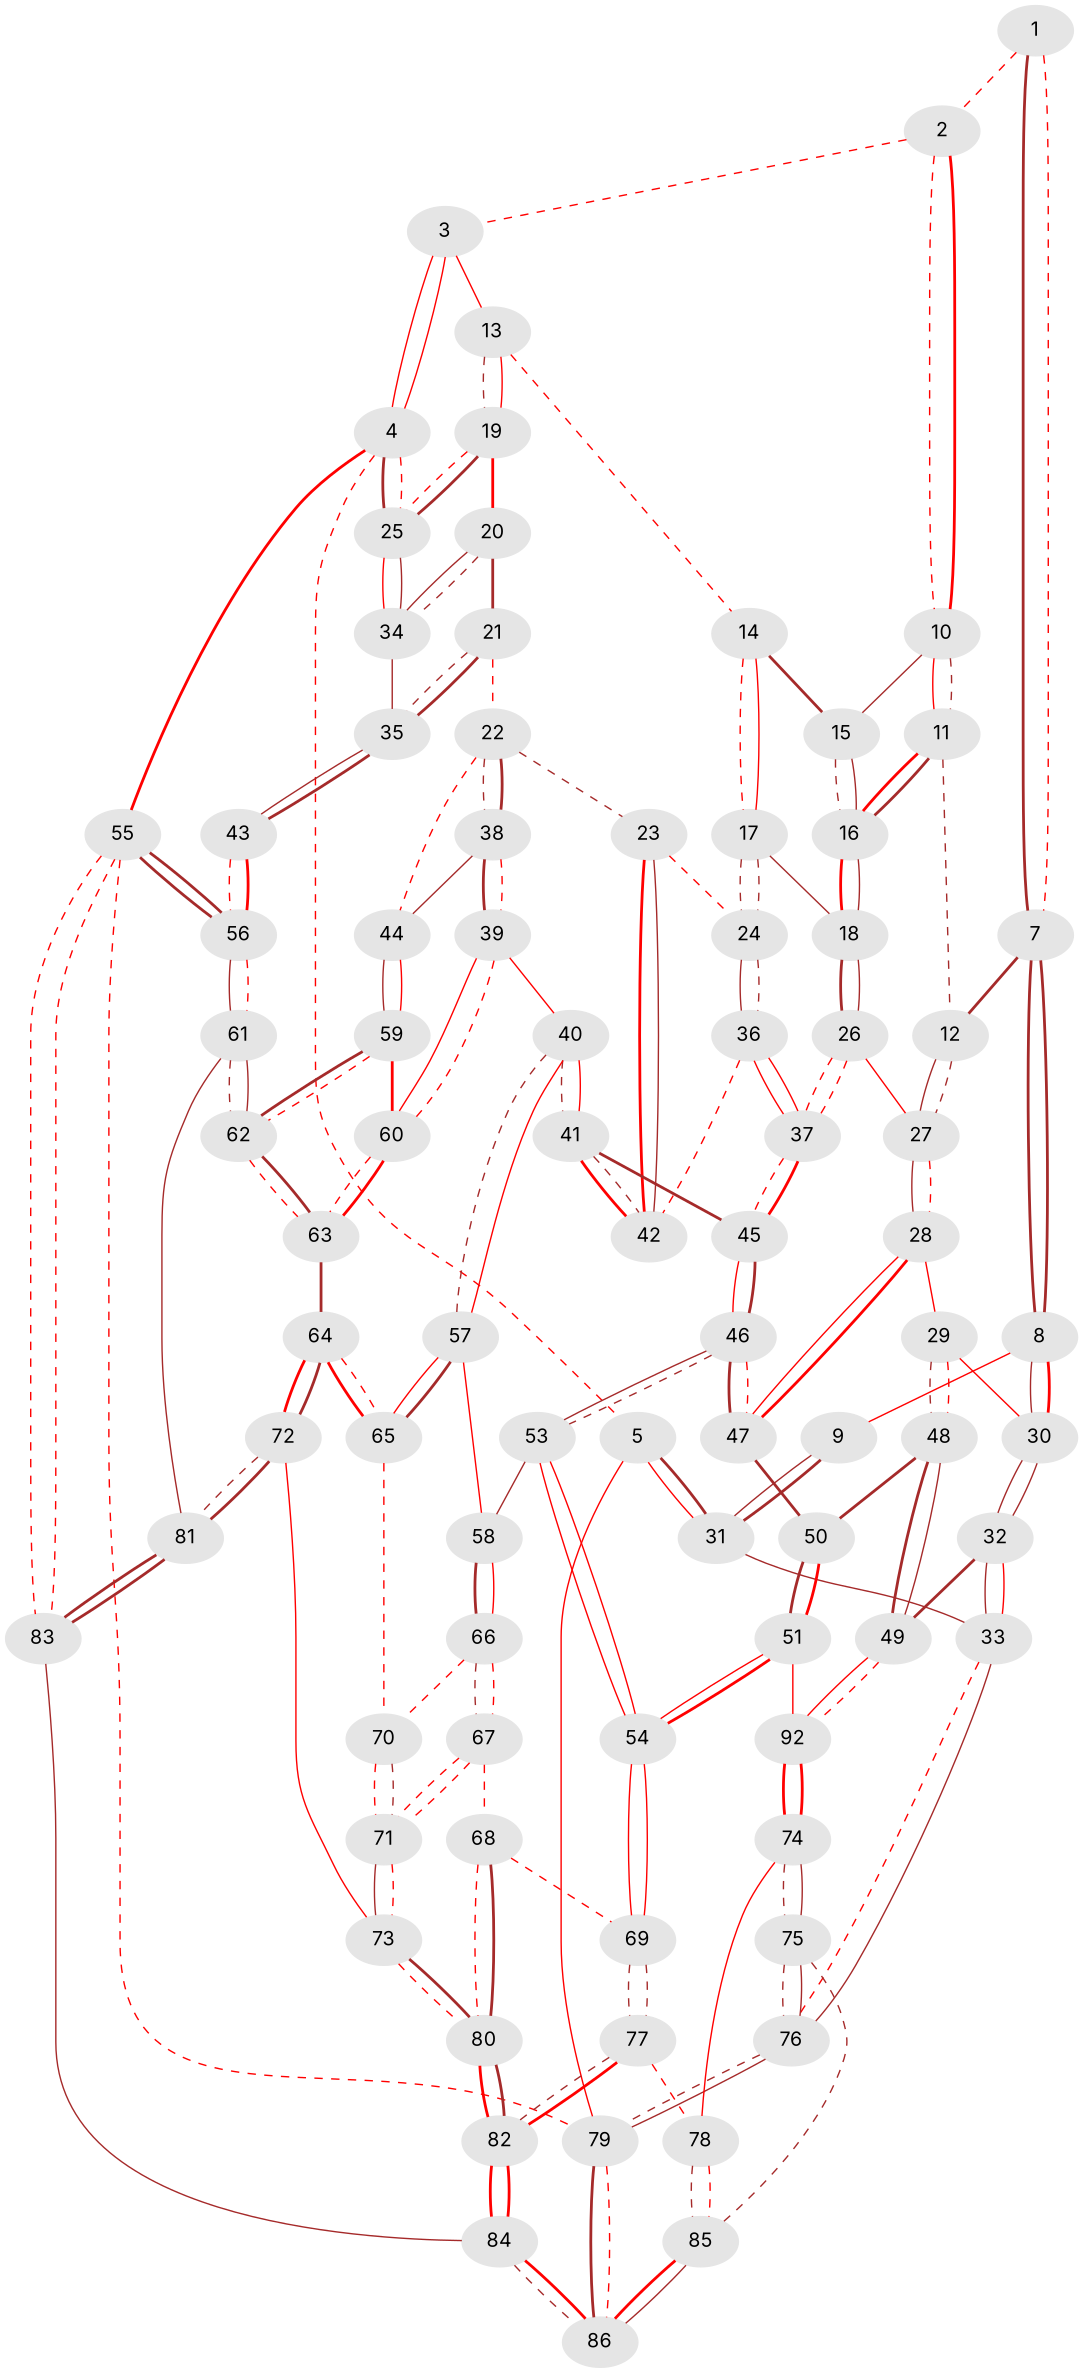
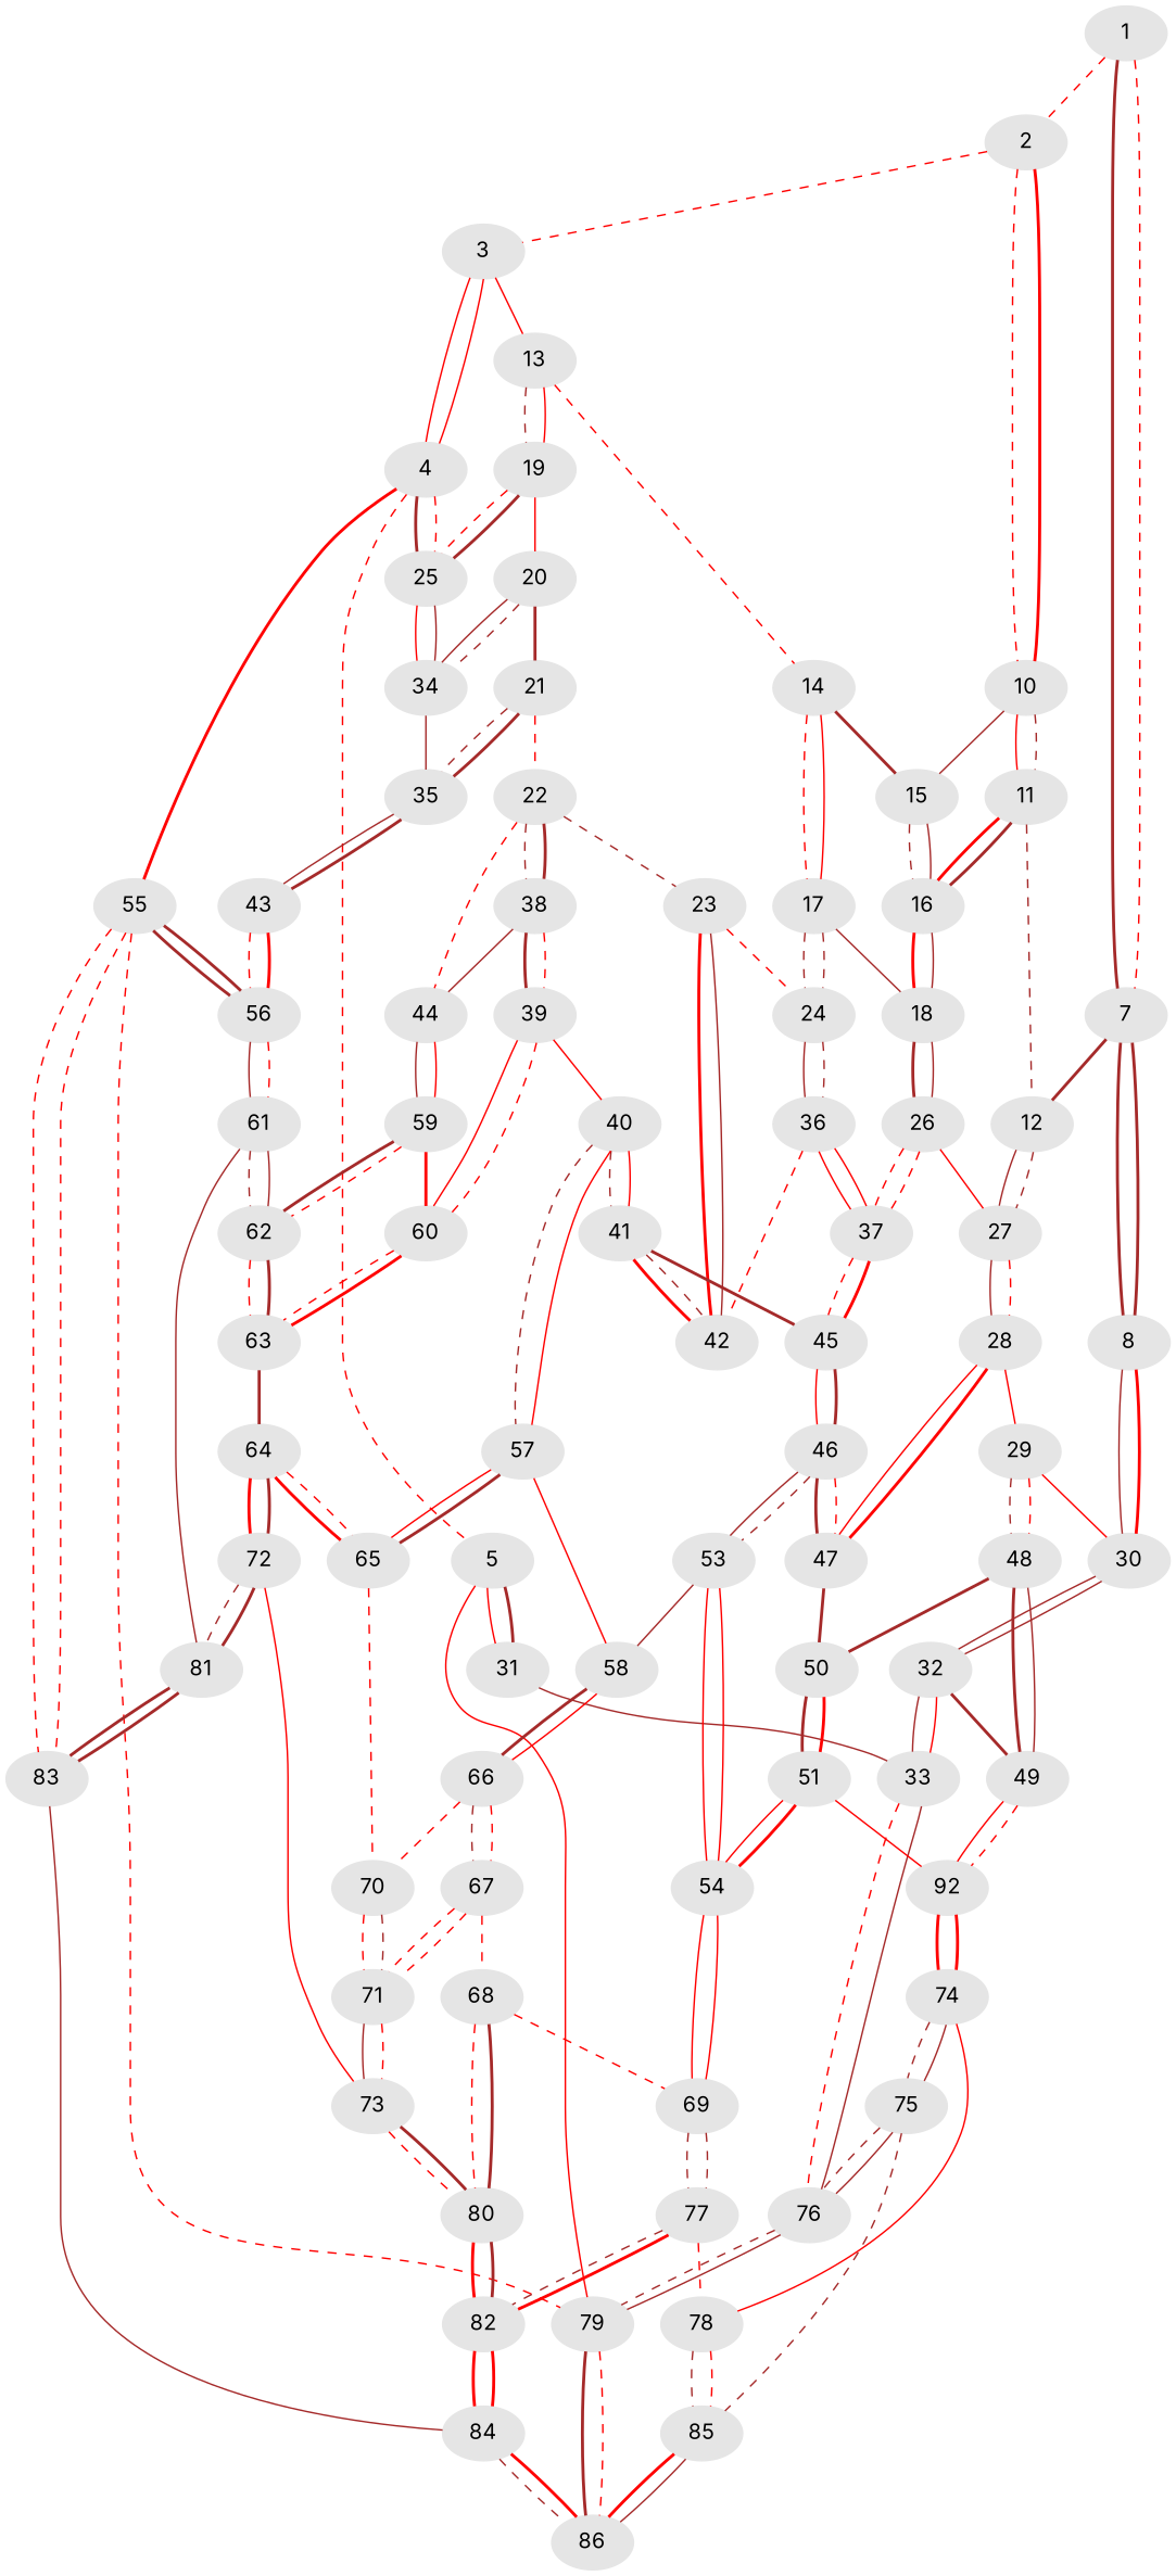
  graph {
    fontname=Inter
    node [color=gray90 fontname=Inter style=filled]
    edge [color=red fontname=Inter style=dashed]
    1
    2
    7
    3
    10
    8
    12
    4
    13
    11
    15
    5
    25
    55
    14
    19
    31
    79
    34
    56
    83
    33
    86
-   9
    30
    27
    32
    16
    18
    28
    17
    20
    24
    26
    36
    37
    21
    22
    35
    23
    38
    44
    43
    42
    39
    45
    29
    47
    48
    50
    49
    76
    n53 [label=92]
    46
    40
    60
    59
    41
    57
    63
    58
    65
    61
    62
    53
    54
    51
    74
    69
    75
    78
    66
    77
    84
    81
    70
    67
    64
    72
    73
    71
    68
    80
    82
    85
    1 -- 2
    1 -- 7 [color=brown style=bold]
    1 -- 7
    2 -- 3
    2 -- 10
    2 -- 10 [style=bold]
    7 -- 8 [color=brown style=bold]
    7 -- 8 [color=brown style=bold]
    7 -- 12 [color=brown style=bold]
    3 -- 4 [style=solid]
    3 -- 4 [style=solid]
    3 -- 13 [style=solid]
    10 -- 11 [style=solid]
    10 -- 11 [color=brown]
    10 -- 15 [color=brown style=solid]
-   8 -- 9 [style=solid]
    8 -- 30 [color=brown style=solid]
    8 -- 30 [style=bold]
    12 -- 27 [color=brown style=solid]
    12 -- 27 [color=brown]
    4 -- 5
    4 -- 25 [color=brown style=bold]
    4 -- 25
    4 -- 55 [style=bold]
    13 -- 14
    13 -- 19 [color=brown]
    13 -- 19 [style=solid]
    11 -- 12 [color=brown]
    11 -- 16 [style=bold]
    11 -- 16 [color=brown style=bold]
    15 -- 16 [color=brown]
    15 -- 16 [color=brown style=solid]
    5 -- 31 [style=solid]
    5 -- 31 [color=brown style=bold]
    5 -- 79 [style=solid]
    25 -- 34 [style=solid]
    25 -- 34 [color=brown style=solid]
    55 -- 79
    55 -- 56 [color=brown style=bold]
    55 -- 56 [color=brown style=bold]
    55 -- 83
    55 -- 83
    14 -- 15 [color=brown style=bold]
    14 -- 17
    14 -- 17 [style=solid]
    19 -- 25
    19 -- 25 [color=brown style=bold]
-   19 -- 20 [style=bold]
+   19 -- 20 [style=solid]
    31 -- 33 [color=brown style=solid]
    79 -- 86 [color=brown style=bold]
    79 -- 86
    34 -- 35 [color=brown style=solid]
    56 -- 61 [color=brown style=solid]
    56 -- 61
    83 -- 84 [color=brown style=solid]
    33 -- 76
    33 -- 76 [color=brown style=solid]
-   9 -- 31 [color=brown style=solid]
-   9 -- 31 [color=brown style=bold]
    30 -- 32 [color=brown style=solid]
    30 -- 32 [color=brown style=solid]
    27 -- 28 [color=brown style=solid]
    27 -- 28
    32 -- 33 [color=brown style=solid]
    32 -- 33 [style=solid]
    32 -- 49 [color=brown style=bold]
    16 -- 18 [style=bold]
    16 -- 18 [color=brown style=solid]
    18 -- 26 [color=brown style=bold]
    18 -- 26 [color=brown style=solid]
    28 -- 29 [style=solid]
    28 -- 47 [style=solid]
    28 -- 47 [style=bold]
    17 -- 18 [color=brown style=solid]
    17 -- 24 [color=brown]
    17 -- 24 [color=brown]
    20 -- 34 [color=brown style=solid]
    20 -- 34 [color=brown]
    20 -- 21 [color=brown style=bold]
    24 -- 36 [color=brown style=solid]
    24 -- 36 [color=brown]
    26 -- 27 [style=solid]
    26 -- 37
    26 -- 37
    36 -- 37 [style=solid]
    36 -- 37 [style=solid]
    36 -- 42
    37 -- 45
    37 -- 45 [style=bold]
    21 -- 22
    21 -- 35 [color=brown]
    21 -- 35 [color=brown style=bold]
    22 -- 23 [color=brown]
    22 -- 38 [color=brown]
    22 -- 38 [color=brown style=bold]
    22 -- 44
    35 -- 43 [color=brown style=solid]
    35 -- 43 [color=brown style=bold]
    23 -- 24
    23 -- 42 [style=bold]
    23 -- 42 [color=brown style=solid]
    38 -- 44 [color=brown style=solid]
    38 -- 39 [color=brown style=bold]
    38 -- 39
    44 -- 59 [color=brown style=solid]
    44 -- 59 [style=solid]
    43 -- 56
    43 -- 56 [style=bold]
    39 -- 40 [style=solid]
    39 -- 60 [style=solid]
    39 -- 60
    45 -- 46 [style=solid]
    45 -- 46 [color=brown style=bold]
    29 -- 30 [style=solid]
    29 -- 48 [color=brown]
    29 -- 48
    47 -- 50 [color=brown style=bold]
    48 -- 50 [color=brown style=bold]
    48 -- 49 [color=brown style=bold]
    48 -- 49 [color=brown style=solid]
    50 -- 51 [color=brown style=bold]
    50 -- 51 [style=bold]
    49 -- n53 [style=solid]
    49 -- n53
    76 -- 79 [color=brown]
    76 -- 79 [color=brown style=solid]
    n53 -- 74 [style=bold]
    n53 -- 74 [style=bold]
    46 -- 47 [color=brown style=bold]
    46 -- 47
    46 -- 53 [color=brown style=solid]
    46 -- 53 [color=brown]
    40 -- 41 [color=brown]
    40 -- 41 [style=solid]
    40 -- 57 [color=brown]
    40 -- 57 [style=solid]
    60 -- 63
    60 -- 63 [style=bold]
    59 -- 60 [style=bold]
    59 -- 62 [color=brown style=bold]
    59 -- 62
    41 -- 42 [style=bold]
    41 -- 42 [color=brown]
    41 -- 45 [color=brown style=bold]
    57 -- 58 [style=solid]
    57 -- 65 [style=solid]
    57 -- 65 [color=brown style=bold]
    63 -- 64 [color=brown style=bold]
    58 -- 66 [color=brown style=bold]
    58 -- 66 [style=solid]
    65 -- 70
    61 -- 62 [color=brown]
    61 -- 62 [color=brown style=solid]
    61 -- 81 [color=brown style=solid]
    62 -- 63
    62 -- 63 [color=brown style=bold]
    53 -- 58 [color=brown style=solid]
    53 -- 54 [style=solid]
    53 -- 54 [style=solid]
    54 -- 69 [style=solid]
    54 -- 69 [style=solid]
    51 -- n53 [style=solid]
    51 -- 54 [style=solid]
    51 -- 54 [style=bold]
    74 -- 75 [color=brown]
    74 -- 75 [color=brown style=solid]
    74 -- 78 [style=solid]
    69 -- 77 [color=brown]
    69 -- 77 [color=brown]
    75 -- 76 [color=brown]
    75 -- 76 [color=brown style=solid]
    75 -- 85 [color=brown]
    78 -- 85 [color=brown]
    78 -- 85
    66 -- 70
    66 -- 67 [color=brown]
    66 -- 67
    77 -- 78
    77 -- 82 [color=brown]
    77 -- 82 [style=bold]
    84 -- 86 [color=brown]
    84 -- 86 [style=bold]
    81 -- 83 [color=brown style=bold]
    81 -- 83 [color=brown style=bold]
    70 -- 71
    70 -- 71 [color=brown]
    67 -- 71
    67 -- 71
    67 -- 68
    64 -- 65 [style=bold]
    64 -- 65
    64 -- 72 [style=bold]
    64 -- 72 [color=brown style=bold]
    72 -- 81 [color=brown]
    72 -- 81 [color=brown style=bold]
    72 -- 73 [style=solid]
    73 -- 80
    73 -- 80 [color=brown style=bold]
    71 -- 73 [color=brown style=solid]
    71 -- 73
    68 -- 69
    68 -- 80
    68 -- 80 [color=brown style=bold]
    80 -- 82 [style=bold]
    80 -- 82 [color=brown style=bold]
    82 -- 84 [style=bold]
    82 -- 84 [style=bold]
    85 -- 86 [style=bold]
    85 -- 86 [color=brown style=solid]
  }
